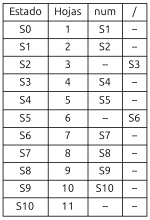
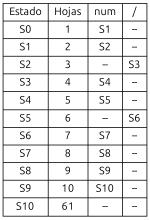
  digraph {
    concentrate=true
    rankdir=UD
    fontname=Ubuntu
-   n1 [label="{Estado|S0|S1|S2|S3|S4|S5|S6|S7|S8|S9|S10}|{Hojas|1|2|3|4|5|6|7|8|9|10|11}|{num|S1|S2|--|S4|S5|--|S7|S8|S9|S10|--}|{/|--|--|S3|--|--|S6|--|--|--|--|--}" shape=record fontname=Ubuntu]
+   n1 [label="{Estado|S0|S1|S2|S3|S4|S5|S6|S7|S8|S9|S10}|{Hojas|1|2|3|4|5|6|7|8|9|10|61}|{num|S1|S2|--|S4|S5|--|S7|S8|S9|S10|--}|{/|--|--|S3|--|--|S6|--|--|--|--|--}" shape=record fontname=Ubuntu]
  }
